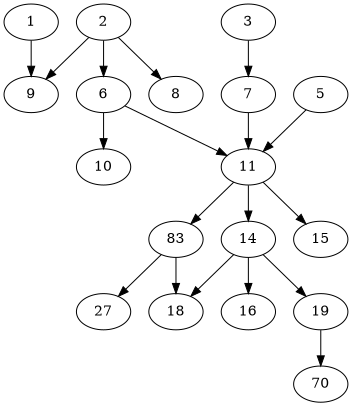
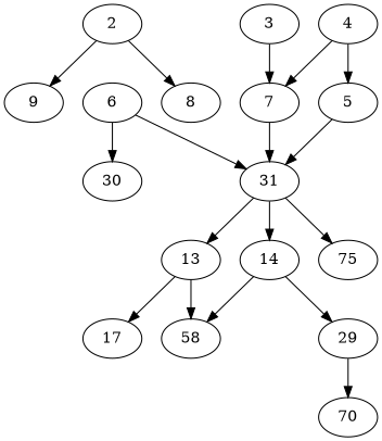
  digraph {
    node [alpha=0.14]
-   1 [alpha=0.04 expect_size=19825664]
    9 [expect_size=21252096]
    2 [alpha=0.04 expect_size=39314432]
    6 [alpha=0.10 expect_size=7502848]
    8 [expect_size=41288704]
-   11 [alpha=0.05 expect_size=11919360]
-   10 [alpha=0.08 expect_size=36940800]
-   13 [alpha=0.02 expect_size=29713408 label=83]
+   11 [alpha=0.05 expect_size=11919360 label=31]
+   10 [alpha=0.08 expect_size=36940800 label=30]
+   13 [alpha=0.02 expect_size=29713408]
    14 [alpha=0.17 expect_size=19642368]
-   15 [alpha=0.08 expect_size=6169600]
+   15 [alpha=0.08 expect_size=6169600 label=75]
    3 [alpha=0.16 expect_size=7937024]
    7 [alpha=0.17 expect_size=34922496]
+   4 [expect_size=40470528]
    5 [alpha=0.08 expect_size=24278016]
-   17 [alpha=0.20 expect_size=49673216 label=27]
-   18 [alpha=0.17 expect_size=43384832]
-   16 [alpha=0.20 expect_size=25762816]
-   19 [alpha=0.07 expect_size=29316096]
+   17 [alpha=0.20 expect_size=49673216]
+   18 [alpha=0.17 expect_size=43384832 label=58]
+   19 [alpha=0.07 expect_size=29316096 label=29]
    n19 [alpha=0.18 expect_size=14005248 label=70]
-   1 -> 9
    2 -> 9
-   2 -> 6
    2 -> 8
    6 -> 11
    6 -> 10
    11 -> 13
    11 -> 14
    11 -> 15
    13 -> 17
    13 -> 18
    14 -> 18
-   14 -> 16
    14 -> 19
    3 -> 7
    7 -> 11
+   4 -> 7
+   4 -> 5
    5 -> 11
    19 -> n19
  }
